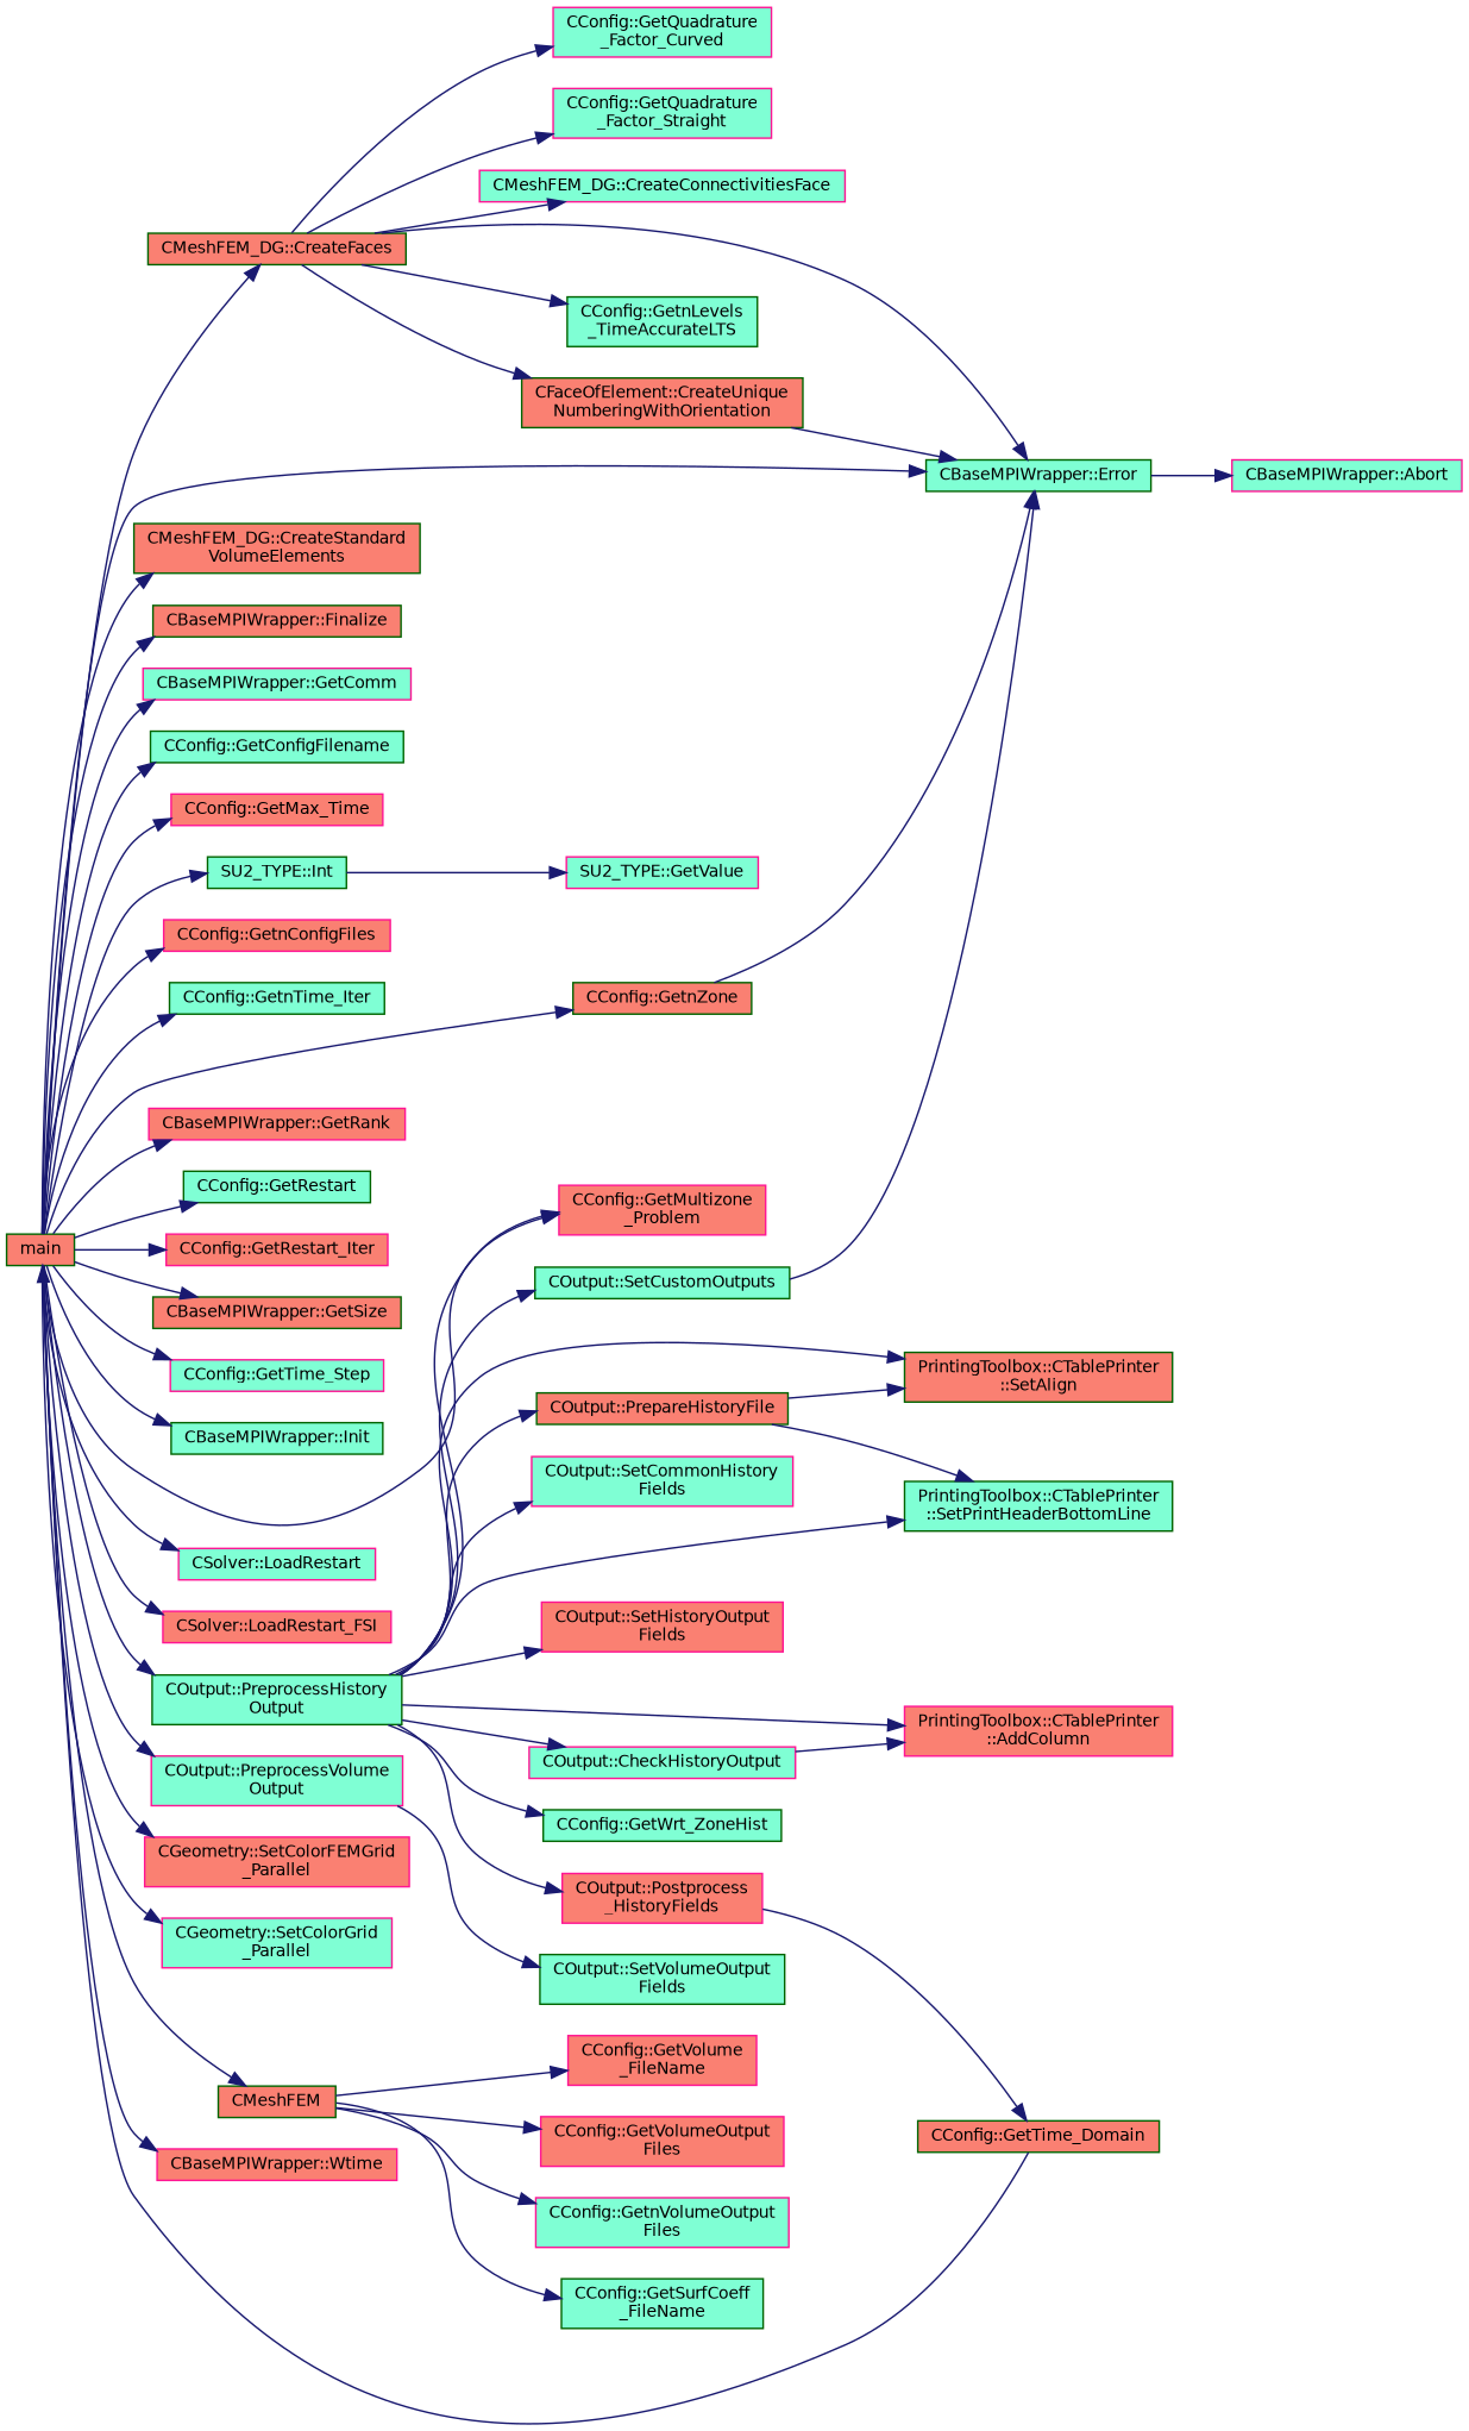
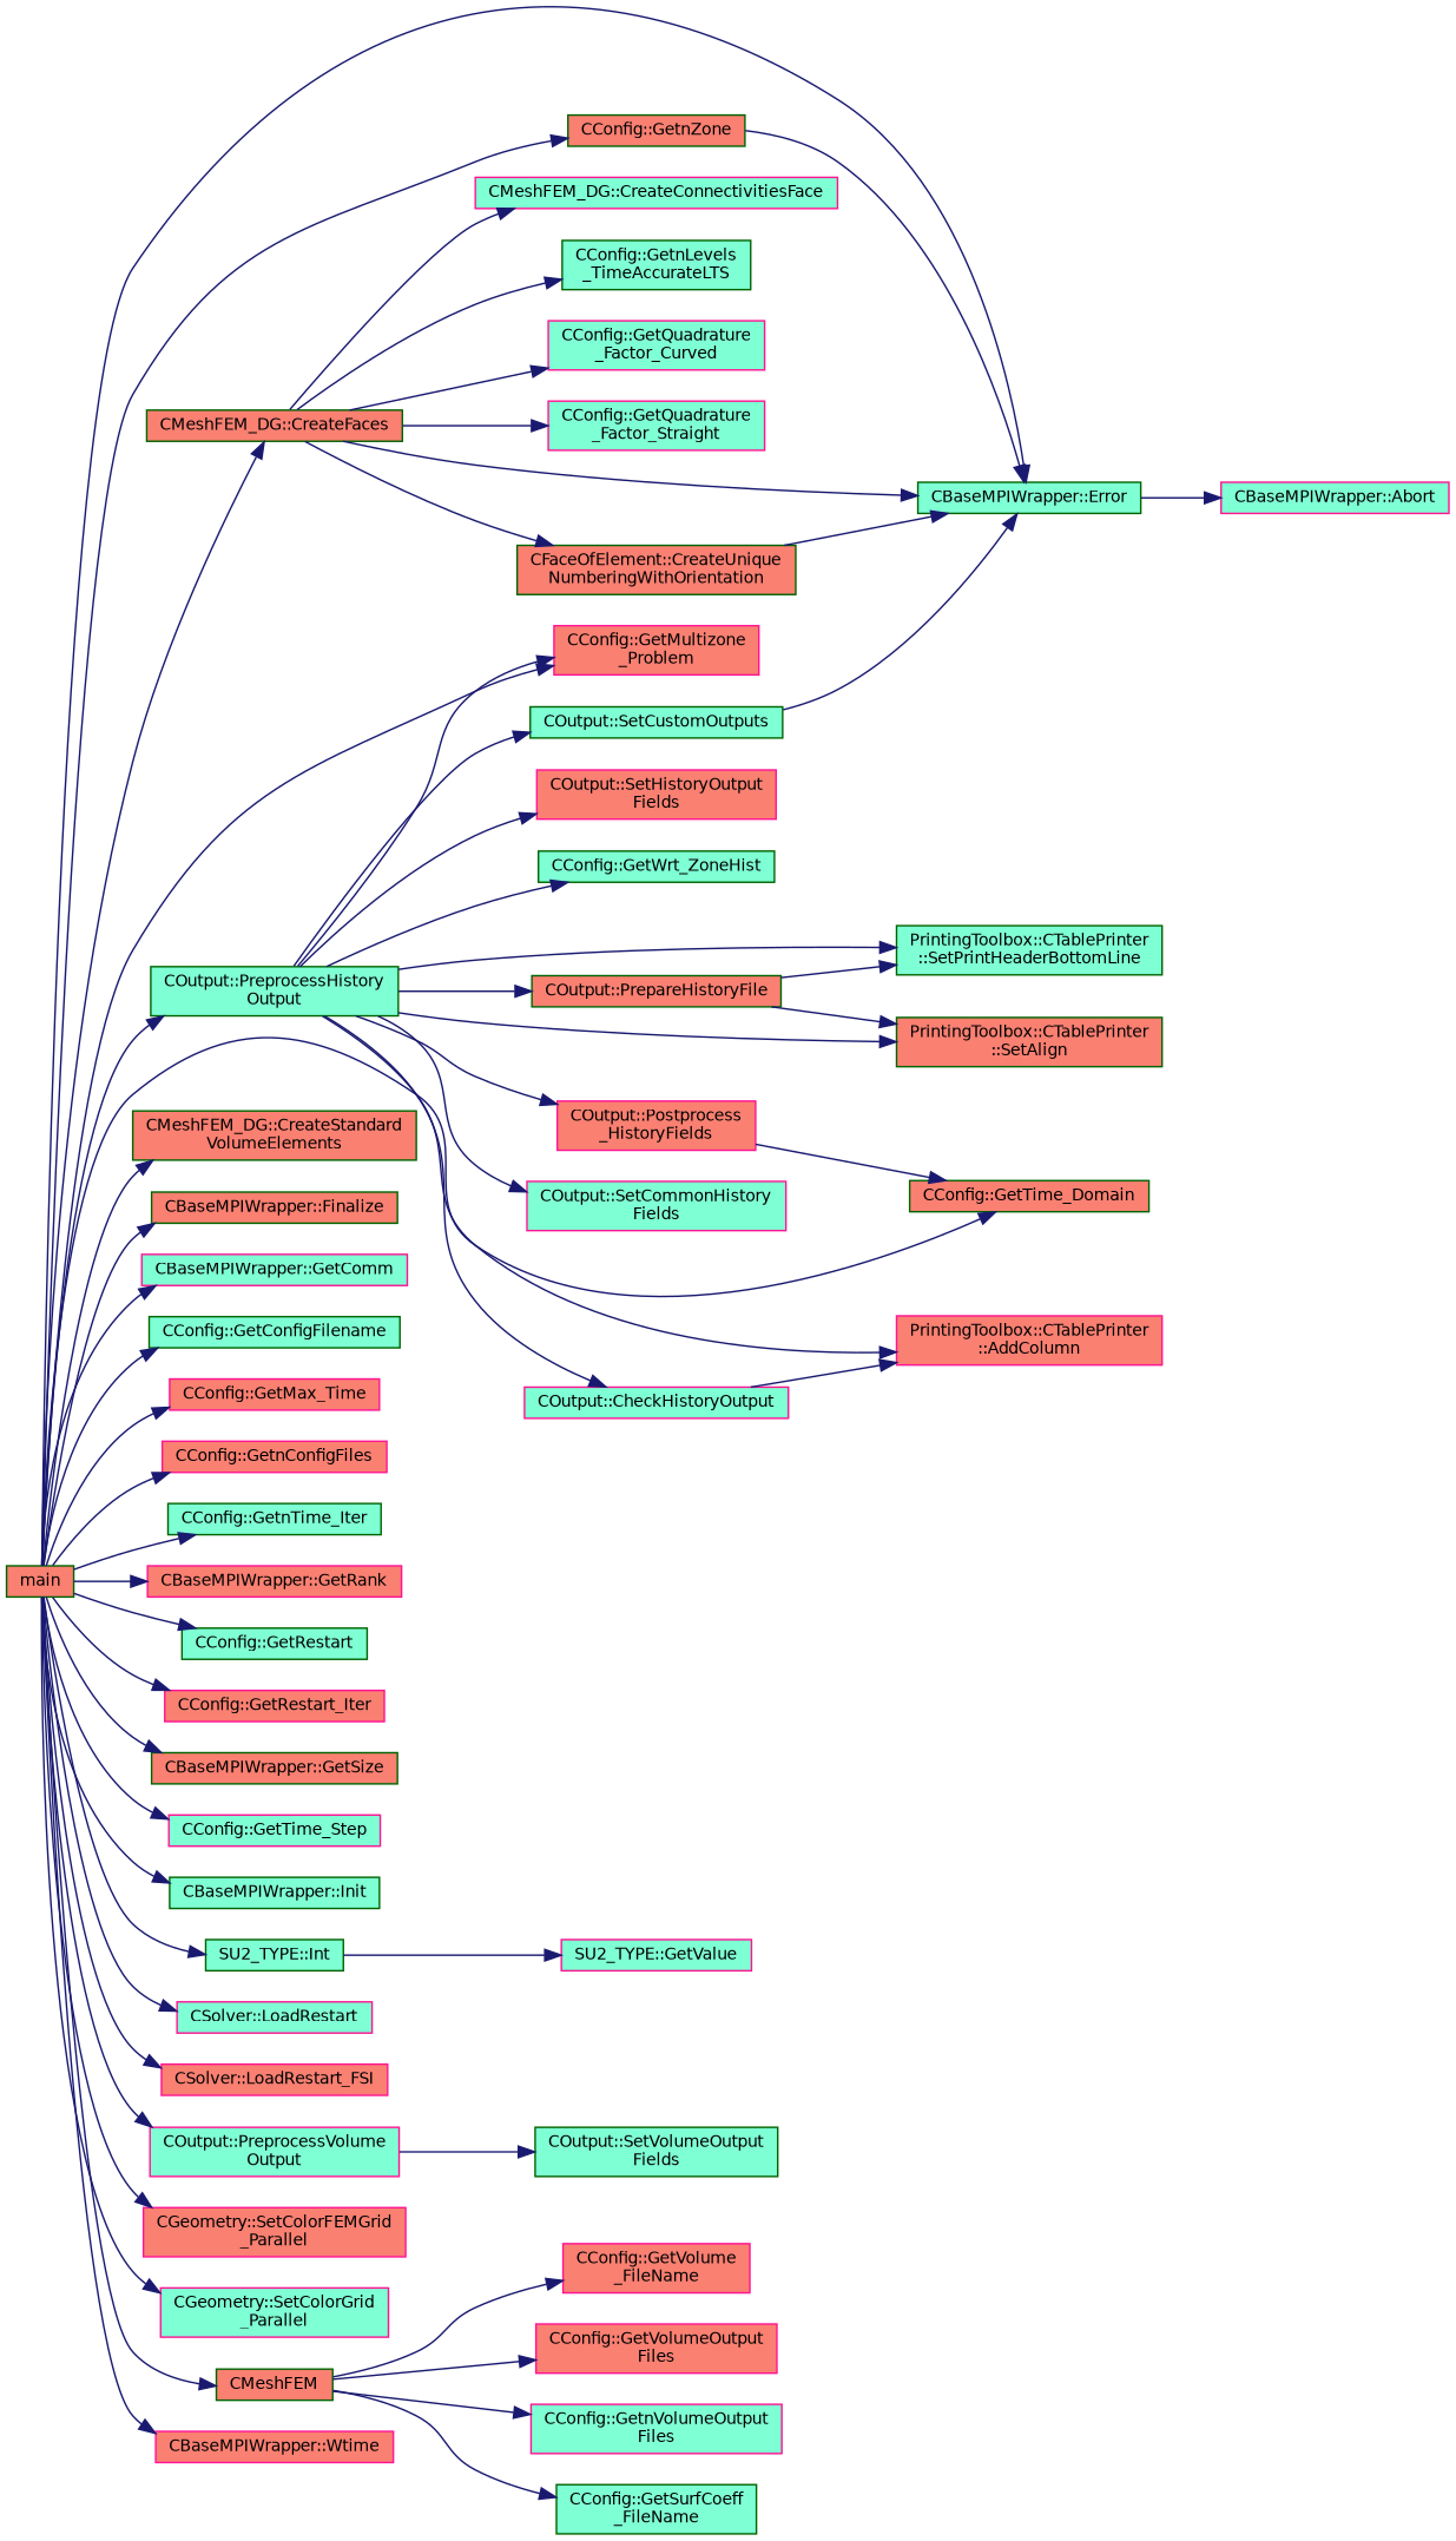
  digraph {
    rankdir=LR
    node [color=deeppink fillcolor=aquamarine fontname=Helvetica fontsize=10 shape=record style=filled]
    edge [color=midnightblue fontname=Helvetica fontsize=10 labelfontname=Helvetica labelfontsize=10 style=solid]
    n1 [color=darkgreen fillcolor=salmon fontcolor=black height=0.2 label=main width=0.4]
    n2 [color=darkgreen fillcolor=salmon height=0.2 label="CMeshFEM_DG::CreateFaces" width=0.4]
    n3 [color=darkgreen height=0.2 label="CBaseMPIWrapper::Error" width=0.4]
    n4 [color=darkgreen fillcolor=salmon height=0.2 label="CMeshFEM_DG::CreateStandard\lVolumeElements" width=0.4]
    n5 [color=darkgreen fillcolor=salmon height=0.2 label="CBaseMPIWrapper::Finalize" width=0.4]
    n6 [height=0.2 label="CBaseMPIWrapper::GetComm" width=0.4]
    n7 [color=darkgreen height=0.2 label="CConfig::GetConfigFilename" width=0.4]
    n8 [fillcolor=salmon height=0.2 label="CConfig::GetMax_Time" width=0.4]
    n9 [fillcolor=salmon height=0.2 label="CConfig::GetMultizone\l_Problem" width=0.4]
    n10 [fillcolor=salmon height=0.2 label="CConfig::GetnConfigFiles" width=0.4]
    n11 [color=darkgreen height=0.2 label="CConfig::GetnTime_Iter" width=0.4]
    n12 [color=darkgreen fillcolor=salmon height=0.2 label="CConfig::GetnZone" width=0.4]
    n13 [fillcolor=salmon height=0.2 label="CBaseMPIWrapper::GetRank" width=0.4]
    n14 [color=darkgreen height=0.2 label="CConfig::GetRestart" width=0.4]
    n15 [fillcolor=salmon height=0.2 label="CConfig::GetRestart_Iter" width=0.4]
    n16 [color=darkgreen fillcolor=salmon height=0.2 label="CBaseMPIWrapper::GetSize" width=0.4]
    n17 [color=darkgreen fillcolor=salmon height=0.2 label="CConfig::GetTime_Domain" width=0.4]
    n18 [height=0.2 label="CConfig::GetTime_Step" width=0.4]
    n19 [color=darkgreen height=0.2 label="CBaseMPIWrapper::Init" width=0.4]
    n20 [color=darkgreen height=0.2 label="SU2_TYPE::Int" width=0.4]
    n21 [height=0.2 label="CSolver::LoadRestart" width=0.4]
    n22 [fillcolor=salmon height=0.2 label="CSolver::LoadRestart_FSI" width=0.4]
    n23 [color=darkgreen height=0.2 label="COutput::PreprocessHistory\lOutput" width=0.4]
    n24 [height=0.2 label="COutput::PreprocessVolume\lOutput" width=0.4]
    n25 [fillcolor=salmon height=0.2 label="CGeometry::SetColorFEMGrid\l_Parallel" width=0.4]
    n26 [height=0.2 label="CGeometry::SetColorGrid\l_Parallel" width=0.4]
    n27 [color=darkgreen fillcolor=salmon height=0.2 label=CMeshFEM width=0.4]
    n28 [fillcolor=salmon height=0.2 label="CBaseMPIWrapper::Wtime" width=0.4]
    n29 [height=0.2 label="CMeshFEM_DG::CreateConnectivitiesFace" width=0.4]
    n30 [color=darkgreen fillcolor=salmon height=0.2 label="CFaceOfElement::CreateUnique\lNumberingWithOrientation" width=0.4]
    n31 [color=darkgreen height=0.2 label="CConfig::GetnLevels\l_TimeAccurateLTS" width=0.4]
    n32 [height=0.2 label="CConfig::GetQuadrature\l_Factor_Curved" width=0.4]
    n33 [height=0.2 label="CConfig::GetQuadrature\l_Factor_Straight" width=0.4]
    n34 [height=0.2 label="CBaseMPIWrapper::Abort" width=0.4]
    n35 [height=0.2 label="SU2_TYPE::GetValue" width=0.4]
    n36 [fillcolor=salmon height=0.2 label="PrintingToolbox::CTablePrinter\l::AddColumn" width=0.4]
    n37 [height=0.2 label="COutput::CheckHistoryOutput" width=0.4]
    n38 [color=darkgreen height=0.2 label="CConfig::GetWrt_ZoneHist" width=0.4]
    n39 [fillcolor=salmon height=0.2 label="COutput::Postprocess\l_HistoryFields" width=0.4]
    n40 [color=darkgreen fillcolor=salmon height=0.2 label="COutput::PrepareHistoryFile" width=0.4]
    n41 [color=darkgreen fillcolor=salmon height=0.2 label="PrintingToolbox::CTablePrinter\l::SetAlign" width=0.4]
    n42 [color=darkgreen height=0.2 label="PrintingToolbox::CTablePrinter\l::SetPrintHeaderBottomLine" width=0.4]
    n43 [height=0.2 label="COutput::SetCommonHistory\lFields" width=0.4]
    n44 [color=darkgreen height=0.2 label="COutput::SetCustomOutputs" width=0.4]
    n45 [fillcolor=salmon height=0.2 label="COutput::SetHistoryOutput\lFields" width=0.4]
    n46 [color=darkgreen height=0.2 label="COutput::SetVolumeOutput\lFields" width=0.4]
    n47 [height=0.2 label="CConfig::GetnVolumeOutput\lFiles" width=0.4]
    n48 [color=darkgreen height=0.2 label="CConfig::GetSurfCoeff\l_FileName" width=0.4]
    n49 [fillcolor=salmon height=0.2 label="CConfig::GetVolume\l_FileName" width=0.4]
    n50 [fillcolor=salmon height=0.2 label="CConfig::GetVolumeOutput\lFiles" width=0.4]
    n1 -> n2
    n1 -> n3
    n1 -> n4
    n1 -> n5
    n1 -> n6
    n1 -> n7
    n1 -> n8
    n1 -> n9
    n1 -> n10
    n1 -> n11
    n1 -> n12
    n1 -> n13
    n1 -> n14
    n1 -> n15
    n1 -> n16
-   n17 -> n1
+   n1 -> n17
    n1 -> n18
    n1 -> n19
    n1 -> n20
    n1 -> n21
    n1 -> n22
    n1 -> n23
    n1 -> n24
    n1 -> n25
    n1 -> n26
    n1 -> n27
    n1 -> n28
    n2 -> n3
    n2 -> n29
    n2 -> n30
    n2 -> n31
    n2 -> n32
    n2 -> n33
    n3 -> n34
    n12 -> n3
    n20 -> n35
    n23 -> n9
    n23 -> n36
    n23 -> n37
    n23 -> n38
    n23 -> n39
    n23 -> n40
    n23 -> n41
    n23 -> n42
    n23 -> n43
    n23 -> n44
    n23 -> n45
    n24 -> n46
    n27 -> n47
    n27 -> n48
    n27 -> n49
    n27 -> n50
    n30 -> n3
    n37 -> n36
    n39 -> n17
    n40 -> n41
    n40 -> n42
    n44 -> n3
  }
